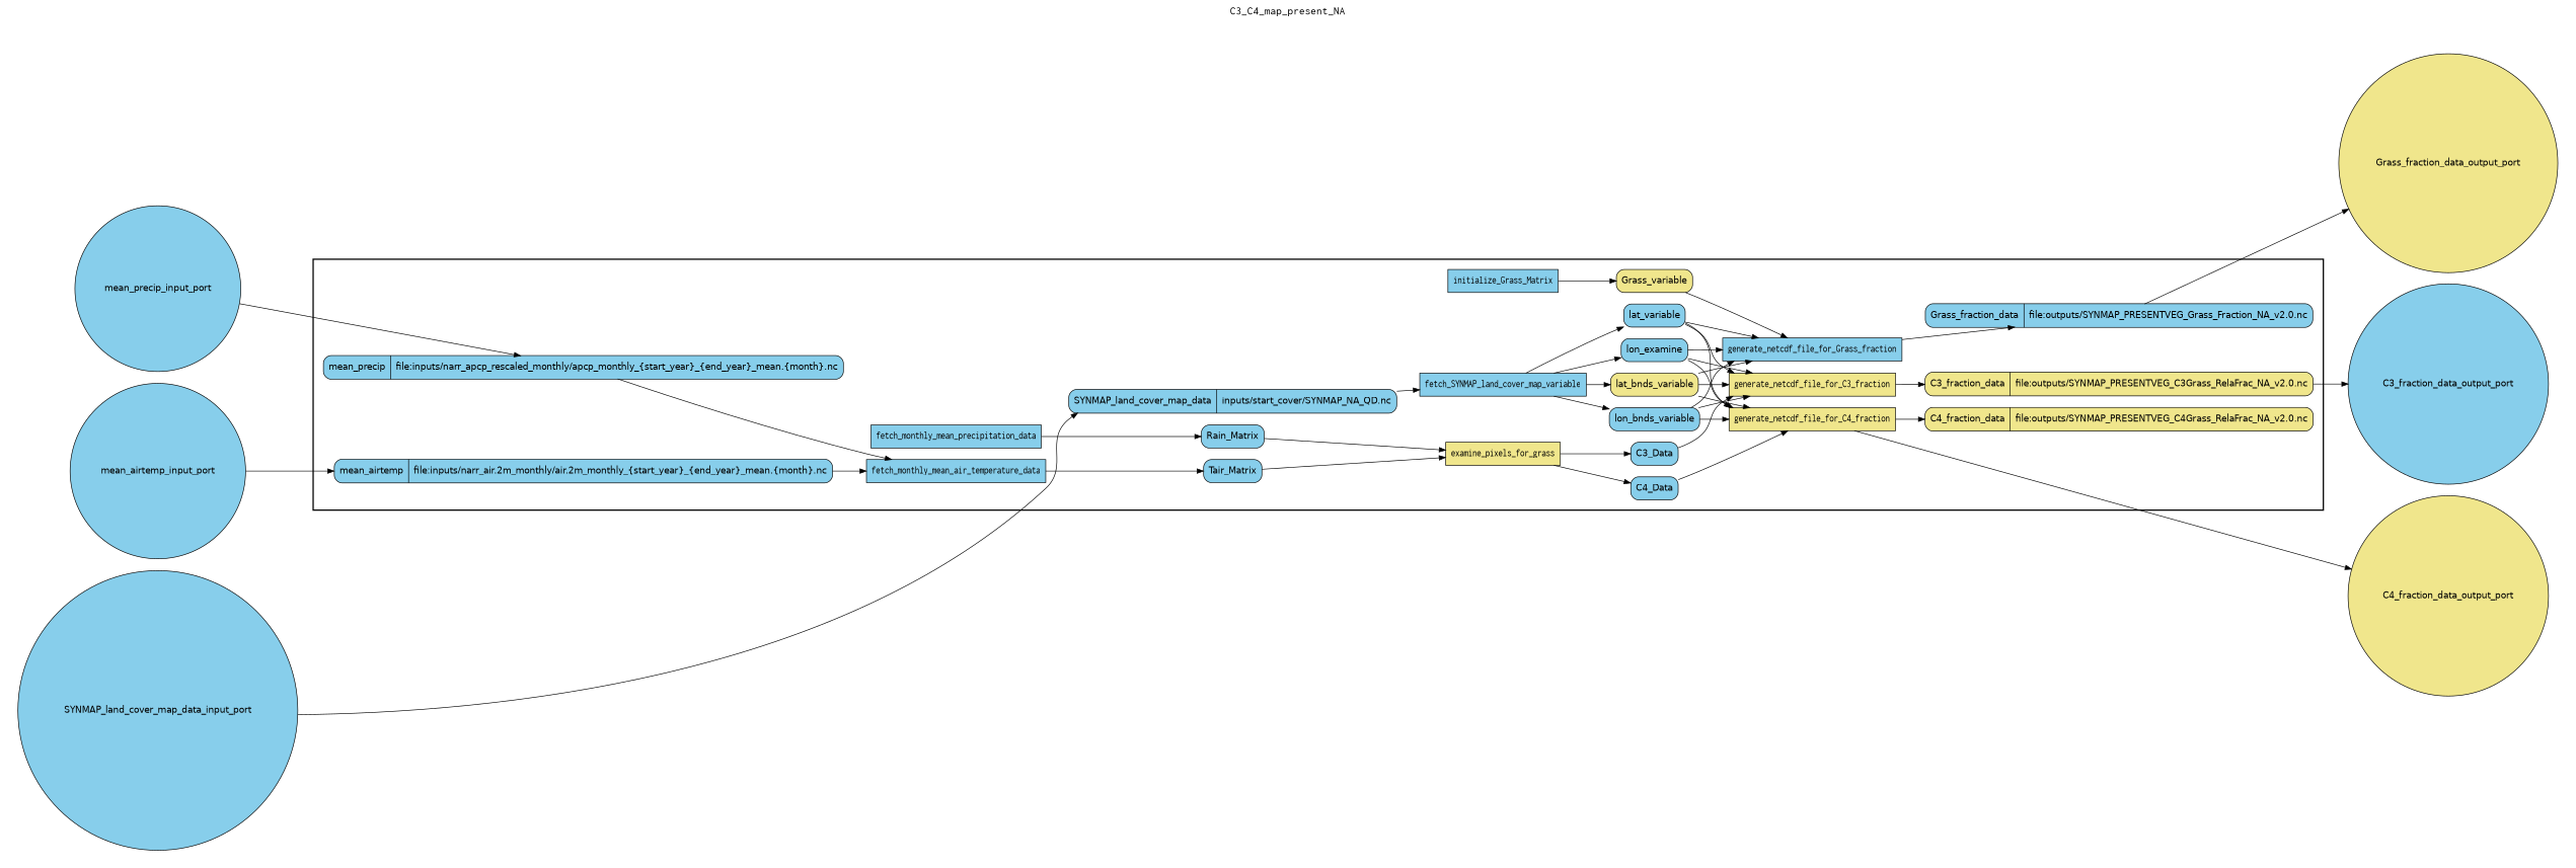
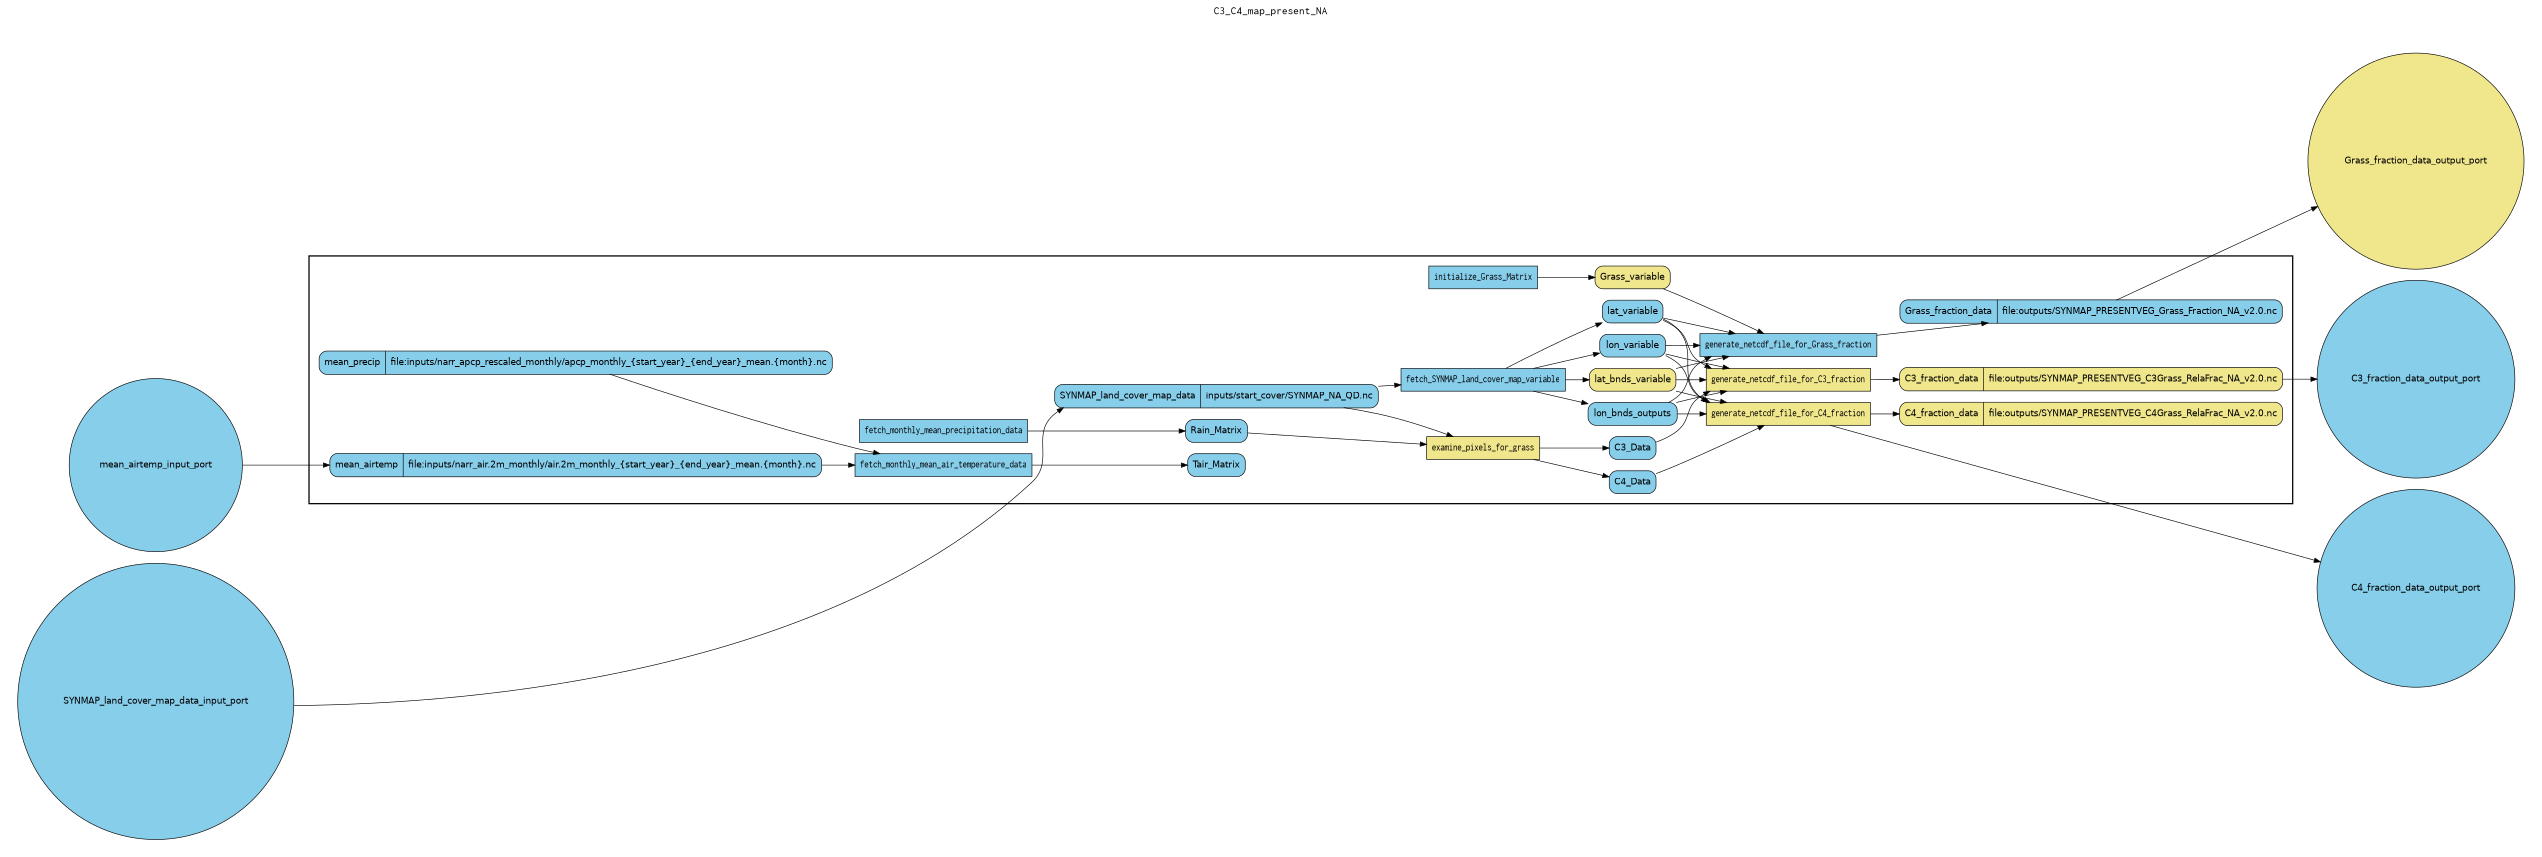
  digraph {
    fontname=Courier
    fontsize=18
    label=C3_C4_map_present_NA
    labelloc=t
    rankdir=LR
    node [fillcolor=skyblue fontname=Helvetica peripheries=1 shape=box style="rounded,filled"]
    fetch_SYNMAP_land_cover_map_variable [fontname=Courier style=filled]
-   lon_variable [label=lon_examine]
+   lon_variable
    lat_variable
-   lon_bnds_variable
+   lon_bnds_variable [label=lon_bnds_outputs]
    lat_bnds_variable [fillcolor=khaki]
    fetch_monthly_mean_air_temperature_data [fontname=Courier style=filled]
    Tair_Matrix
    fetch_monthly_mean_precipitation_data [fontname=Courier style=filled]
    Rain_Matrix
    initialize_Grass_Matrix [fontname=Courier style=filled]
    Grass_variable [fillcolor=khaki]
    examine_pixels_for_grass [fillcolor=khaki fontname=Courier style=filled]
    C3_Data
    C4_Data
    generate_netcdf_file_for_C3_fraction [fillcolor=khaki fontname=Courier style=filled]
    n16 [fillcolor=khaki label="{<f0> C3_fraction_data |<f1> file\:outputs/SYNMAP_PRESENTVEG_C3Grass_RelaFrac_NA_v2.0.nc}" rankdir=LR shape=record]
    generate_netcdf_file_for_C4_fraction [fillcolor=khaki fontname=Courier style=filled]
    n18 [fillcolor=khaki label="{<f0> C4_fraction_data |<f1> file\:outputs/SYNMAP_PRESENTVEG_C4Grass_RelaFrac_NA_v2.0.nc}" rankdir=LR shape=record]
    generate_netcdf_file_for_Grass_fraction [fontname=Courier style=filled]
    n20 [label="{<f0> Grass_fraction_data |<f1> file\:outputs/SYNMAP_PRESENTVEG_Grass_Fraction_NA_v2.0.nc}" rankdir=LR shape=record]
    n21 [label="{<f0> SYNMAP_land_cover_map_data |<f1> inputs/start_cover/SYNMAP_NA_QD.nc}" rankdir=LR shape=record]
    n22 [label="{<f0> mean_airtemp |<f1> file\:inputs/narr_air.2m_monthly/air.2m_monthly_\{start_year\}_\{end_year\}_mean.\{month\}.nc}" rankdir=LR shape=record]
    n23 [label="{<f0> mean_precip |<f1> file\:inputs/narr_apcp_rescaled_monthly/apcp_monthly_\{start_year\}_\{end_year\}_mean.\{month\}.nc}" rankdir=LR shape=record]
    SYNMAP_land_cover_map_data_input_port [shape=circle width=0.2]
    mean_airtemp_input_port [shape=circle width=0.2]
-   mean_precip_input_port [shape=circle width=0.2]
    C3_fraction_data_output_port [shape=circle width=0.2]
-   C4_fraction_data_output_port [fillcolor=khaki shape=circle width=0.2]
+   C4_fraction_data_output_port [shape=circle width=0.2]
    Grass_fraction_data_output_port [fillcolor=khaki shape=circle width=0.2]
    subgraph cluster_1 {
      color=black
      label=""
      penwidth=2
      subgraph cluster_2 {
        color=white
        label=""
        penwidth=2
        fetch_SYNMAP_land_cover_map_variable
        lon_variable
        lat_variable
        lon_bnds_variable
        lat_bnds_variable
        fetch_monthly_mean_air_temperature_data
        Tair_Matrix
        fetch_monthly_mean_precipitation_data
        Rain_Matrix
        initialize_Grass_Matrix
        Grass_variable
        examine_pixels_for_grass
        C3_Data
        C4_Data
        generate_netcdf_file_for_C3_fraction
        n16
        generate_netcdf_file_for_C4_fraction
        n18
        generate_netcdf_file_for_Grass_fraction
        n20
        n21
        n22
        n23
      }
    }
    subgraph cluster_3 {
      color=white
      label=""
      subgraph cluster_4 {
        color=white
        label=""
        C3_fraction_data_output_port
        C4_fraction_data_output_port
        Grass_fraction_data_output_port
      }
    }
    subgraph cluster_5 {
      color=white
      label=""
      subgraph cluster_6 {
        color=white
        label=""
        SYNMAP_land_cover_map_data_input_port
        mean_airtemp_input_port
-       mean_precip_input_port
      }
    }
    fetch_SYNMAP_land_cover_map_variable -> lon_variable
    fetch_SYNMAP_land_cover_map_variable -> lat_variable
    fetch_SYNMAP_land_cover_map_variable -> lon_bnds_variable
    fetch_SYNMAP_land_cover_map_variable -> lat_bnds_variable
    lon_variable -> generate_netcdf_file_for_C3_fraction
    lon_variable -> generate_netcdf_file_for_C4_fraction
    lon_variable -> generate_netcdf_file_for_Grass_fraction
    lat_variable -> generate_netcdf_file_for_C3_fraction
    lat_variable -> generate_netcdf_file_for_C4_fraction
    lat_variable -> generate_netcdf_file_for_Grass_fraction
    lon_bnds_variable -> generate_netcdf_file_for_C3_fraction
    lon_bnds_variable -> generate_netcdf_file_for_C4_fraction
    lon_bnds_variable -> generate_netcdf_file_for_Grass_fraction
    lat_bnds_variable -> generate_netcdf_file_for_C3_fraction
    lat_bnds_variable -> generate_netcdf_file_for_C4_fraction
    lat_bnds_variable -> generate_netcdf_file_for_Grass_fraction
    fetch_monthly_mean_air_temperature_data -> Tair_Matrix
-   Tair_Matrix -> examine_pixels_for_grass
+   n21 -> examine_pixels_for_grass
    fetch_monthly_mean_precipitation_data -> Rain_Matrix
    Rain_Matrix -> examine_pixels_for_grass
    initialize_Grass_Matrix -> Grass_variable
    Grass_variable -> generate_netcdf_file_for_Grass_fraction
    examine_pixels_for_grass -> C3_Data
    examine_pixels_for_grass -> C4_Data
    C3_Data -> generate_netcdf_file_for_C3_fraction
    C4_Data -> generate_netcdf_file_for_C4_fraction
    generate_netcdf_file_for_C3_fraction -> n16
    n16 -> C3_fraction_data_output_port
    generate_netcdf_file_for_C4_fraction -> n18
    generate_netcdf_file_for_C4_fraction -> C4_fraction_data_output_port
    generate_netcdf_file_for_Grass_fraction -> n20
    n20 -> Grass_fraction_data_output_port
    n21 -> fetch_SYNMAP_land_cover_map_variable
    n22 -> fetch_monthly_mean_air_temperature_data
    n23 -> fetch_monthly_mean_air_temperature_data
    SYNMAP_land_cover_map_data_input_port -> n21
    mean_airtemp_input_port -> n22
-   mean_precip_input_port -> n23
  }
